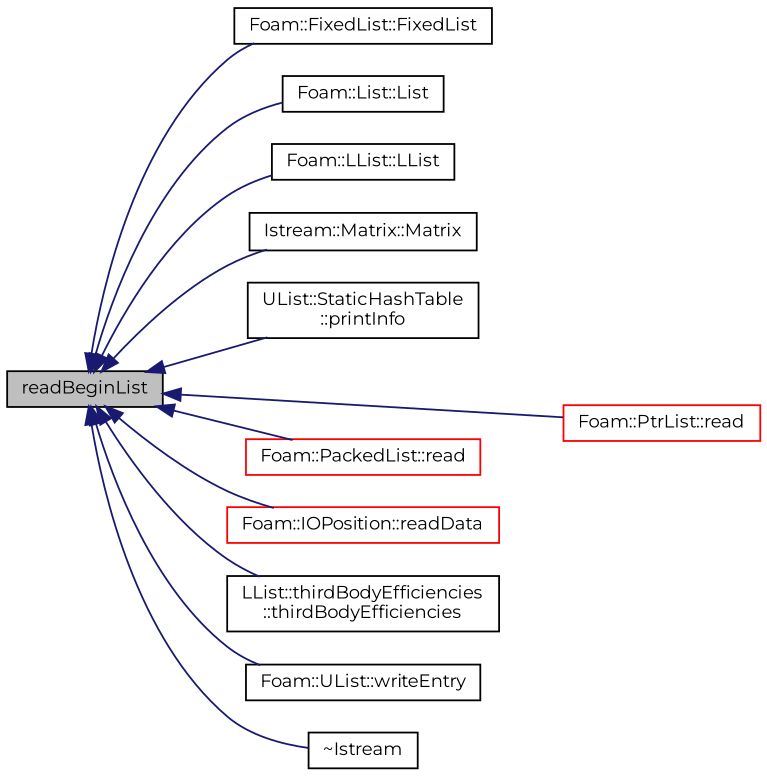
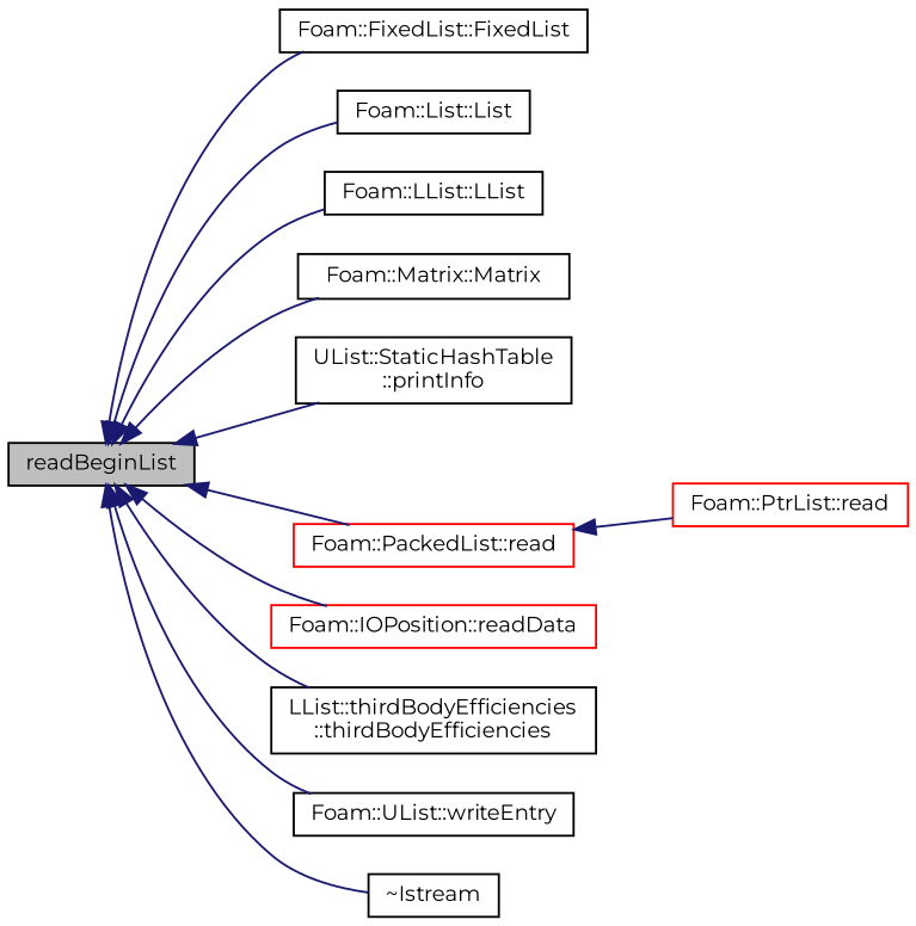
  digraph {
    fontname=Montserrat
    rankdir=LR
    node [color=black fontname=Montserrat fontsize=10 shape=record]
    edge [color=midnightblue dir=back fontname=Montserrat fontsize=10 labelfontname=Helvetica labelfontsize=10 style=solid]
    n1 [fillcolor=grey75 fontcolor=black height=0.2 label=readBeginList style=filled width=0.4]
    n2 [height=0.2 label="Foam::FixedList::FixedList" width=0.4]
    n3 [height=0.2 label="Foam::List::List" width=0.4]
    n4 [height=0.2 label="Foam::LList::LList" width=0.4]
-   n5 [height=0.2 label="Istream::Matrix::Matrix" width=0.4]
+   n5 [height=0.2 label="Foam::Matrix::Matrix" width=0.4]
    n6 [height=0.2 label="UList::StaticHashTable\l::printInfo" width=0.4]
    n7 [color=red height=0.2 label="Foam::PtrList::read" width=0.4]
    n8 [color=red height=0.2 label="Foam::PackedList::read" width=0.4]
    n9 [color=red height=0.2 label="Foam::IOPosition::readData" width=0.4]
    n10 [height=0.2 label="LList::thirdBodyEfficiencies\l::thirdBodyEfficiencies" width=0.4]
    n11 [height=0.2 label="Foam::UList::writeEntry" width=0.4]
    n12 [height=0.2 label="~Istream" width=0.4]
    n1 -> n2
    n1 -> n3
    n1 -> n4
    n1 -> n5
    n1 -> n6
-   n1 -> n7
+   n8 -> n7
    n1 -> n8
    n1 -> n9
    n1 -> n10
    n1 -> n11
    n1 -> n12
  }
